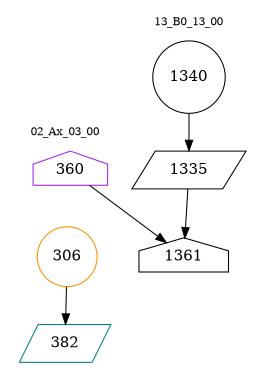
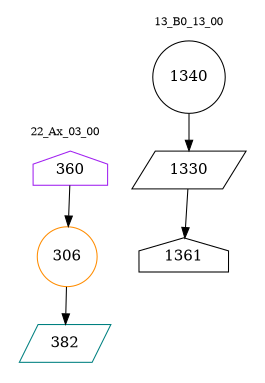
  digraph {
    node [color=black shape=house]
    edge [color=black]
    n1 [color=purple label=360]
    n2 [color=darkorange label=306 shape=circle]
    n3 [color=teal label=382 shape=parallelogram]
    n4 [label=1340 shape=circle]
-   n5 [label=1335 shape=parallelogram]
+   n5 [label=1330 shape=parallelogram]
    n6 [label=1361]
    subgraph cluster_1 {
      color=white
      fontsize=10
-     label="02_Ax_03_00"
+     label="22_Ax_03_00"
      n1
      n2
      n3
    }
    subgraph cluster_2 {
      color=white
      fontsize=10
      label="13_B0_13_00"
      n4
      n5
      n6
    }
-   n1 -> n6
+   n1 -> n2
    n2 -> n3
    n4 -> n5
    n5 -> n6
  }
